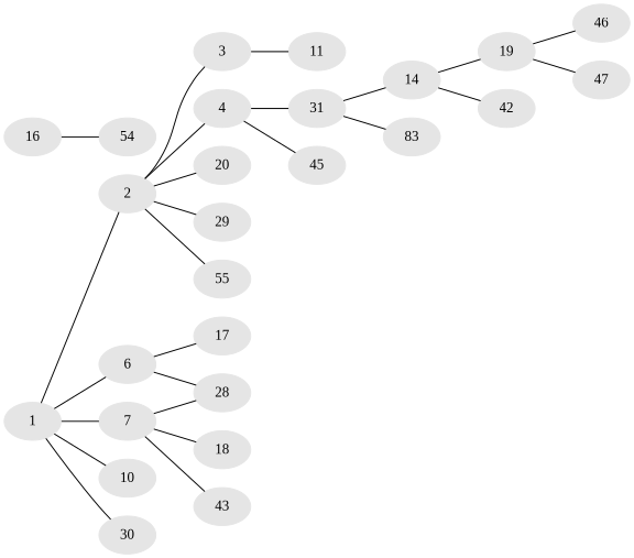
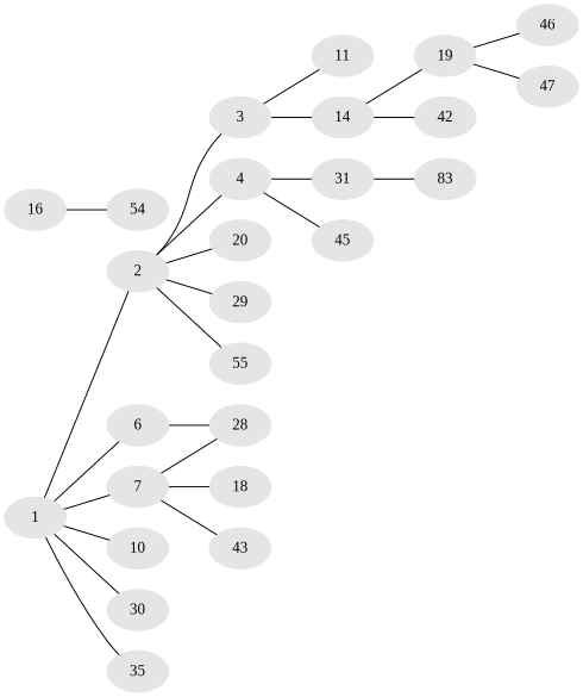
  graph {
    fontname="Liberation Serif"
    rankdir=LR
    node [color=gray90 fontname="Liberation Serif" style=filled]
    edge [fontname="Liberation Serif"]
    1
    2
    6 [super="+12"]
    7
    10
    30
+   35
    3 [super="+5+15+9"]
    4 [super="+37+39+25+13"]
    20 [super="+40"]
    29
    55
-   17
    28
    18 [super="+36"]
    43
    11
    14 [super="+24+23"]
    31
    45 [super="+51+53"]
    19
    42
    n23 [label=83]
    16
    54
    46
    47
    1 -- 2
    1 -- 6
    1 -- 7
    1 -- 10
    1 -- 30
+   1 -- 35
    2 -- 3
    2 -- 4
    2 -- 20
    2 -- 29
    2 -- 55
-   6 -- 17
    6 -- 28
    7 -- 28
    7 -- 18
    7 -- 43
    3 -- 11
-   31 -- 14
+   3 -- 14
    4 -- 31
    4 -- 45
    14 -- 19
    14 -- 42
    31 -- n23
    19 -- 46
    19 -- 47
    16 -- 54
  }
